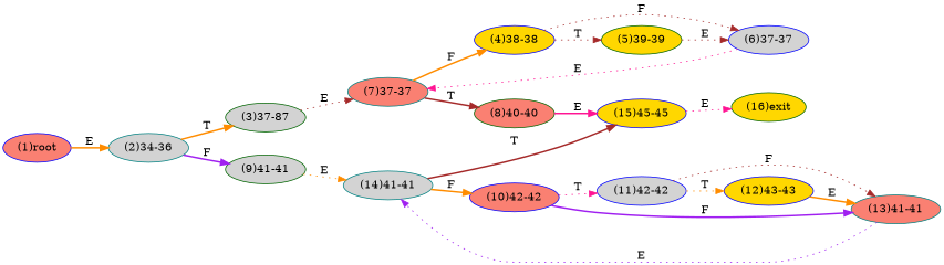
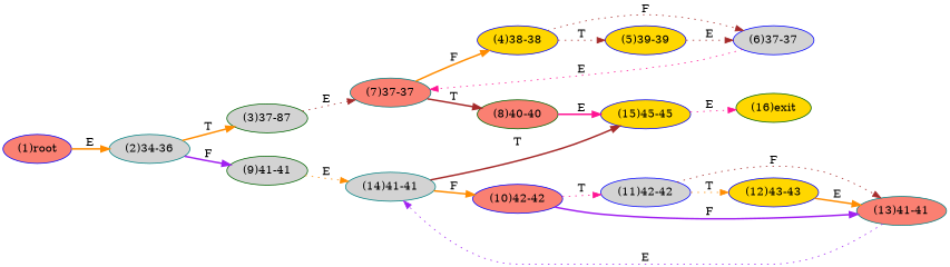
  digraph {
    rankdir=LR
    node [color=blue fillcolor=lightgrey style=filled]
    edge [color=darkorange style=dotted]
    n1 [fillcolor=salmon label="(1)root"]
    n2 [color=teal label="(2)34-36"]
    n3 [color=darkgreen label="(3)37-87"]
    n4 [color=darkgreen label="(9)41-41"]
    n5 [color=teal fillcolor=salmon label="(7)37-37"]
    n6 [color=teal label="(14)41-41"]
    n7 [fillcolor=gold label="(4)38-38"]
    n8 [color=darkgreen fillcolor=salmon label="(8)40-40"]
-   n9 [color=darkgreen fillcolor=gold label="(5)39-39"]
+   n9 [fillcolor=gold label="(5)39-39"]
    n10 [label="(6)37-37"]
    n11 [fillcolor=gold label="(15)45-45"]
    n12 [color=darkgreen fillcolor=gold label="(16)exit"]
    n13 [fillcolor=salmon label="(10)42-42"]
    n14 [label="(11)42-42"]
    n15 [color=teal fillcolor=salmon label="(13)41-41"]
    n16 [fillcolor=gold label="(12)43-43"]
    n1 -> n2 [label=E style=bold]
    n2 -> n3 [label=T style=bold]
    n2 -> n4 [color=purple label=F style=bold]
    n3 -> n5 [color=brown label=E]
    n4 -> n6 [label=E]
    n5 -> n7 [label=F style=bold]
    n5 -> n8 [color=brown label=T style=bold]
    n6 -> n11 [color=brown label=T style=bold]
    n6 -> n13 [label=F style=bold]
    n7 -> n9 [color=brown label=T]
    n7 -> n10 [color=brown label=F]
    n8 -> n11 [color=deeppink label=E style=bold]
    n9 -> n10 [color=brown label=E]
    n10 -> n5 [color=deeppink label=E]
    n11 -> n12 [color=deeppink label=E]
    n13 -> n14 [color=deeppink label=T]
    n13 -> n15 [color=purple label=F style=bold]
    n14 -> n15 [color=brown label=F]
    n14 -> n16 [label=T]
    n15 -> n6 [color=purple label=E]
    n16 -> n15 [label=E style=bold]
  }
